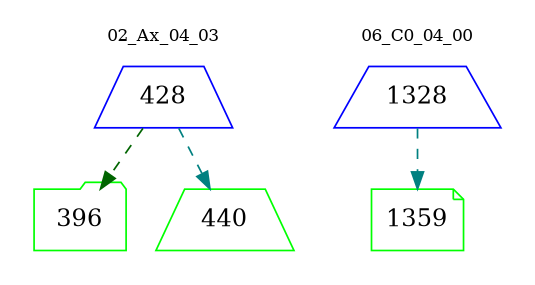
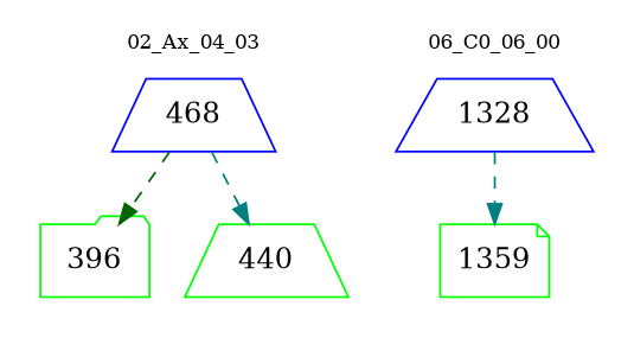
  digraph {
    node [color=green shape=trapezium]
    edge [color=teal style=dashed]
-   n1 [color=blue label=428]
+   n1 [color=blue label=468]
    n2 [label=396 shape=folder]
    n3 [label=440]
    n4 [color=blue label=1328]
    n5 [label=1359 shape=note]
    subgraph cluster_1 {
      color=white
      fontsize=10
      label="02_Ax_04_03"
      n1
      n2
      n3
    }
    subgraph cluster_2 {
      color=white
      fontsize=10
-     label="06_C0_04_00"
+     label="06_C0_06_00"
      n4
      n5
    }
    n1 -> n2 [color=darkgreen]
    n1 -> n3
    n4 -> n5
  }
